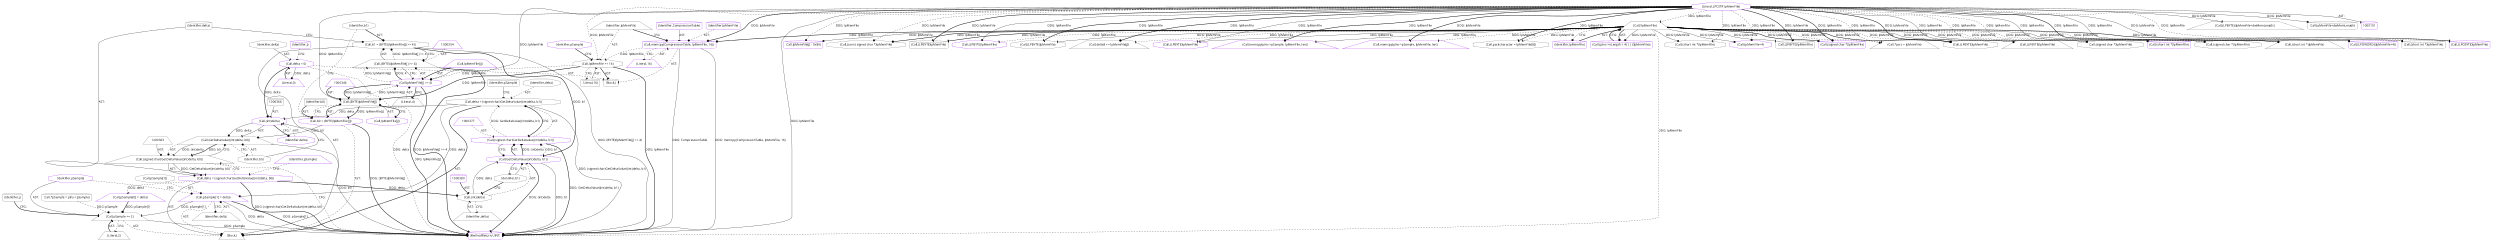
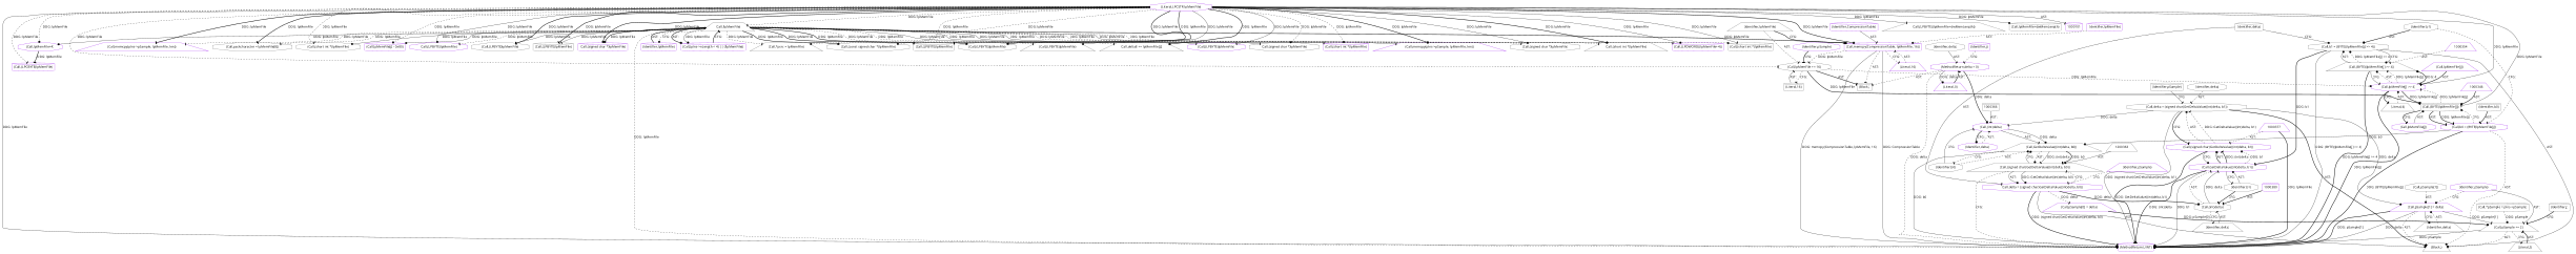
  digraph {
    fontname="Open Sans"
    node [color=gray40 fontname="Open Sans" shape=octagon]
    edge [arrowhead=tee fontname="Open Sans" style=solid]
    n1 [color=purple label="(Call,pSample[1] = delta)" shape=trapezium]
    n2 [label="(Call,pSample += 2)" shape=trapezium]
    n3 [color=purple label="(MethodReturn,UINT)" shape=cylinder]
    n4 [label="(Identifier,delta)" shape=trapezium]
    n5 [label="(Block,)" shape=trapezium]
    n6 [label="(Literal,2)" shape=trapezium]
    n7 [label="(Call,delta = (signed char)GetDeltaValue((int)delta, b1))"]
    n8 [color=purple label="(Call,(signed char)GetDeltaValue((int)delta, b1))"]
    n9 [color=purple label="(Call,(int)delta)"]
    n10 [color=purple label="(Call,GetDeltaValue((int)delta, b1))"]
    n11 [label="(Call,GetDeltaValue((int)delta, b0))" shape=trapezium]
    n12 [color=purple label="(Identifier,delta)"]
    n13 [label="(Identifier,b1)"]
    n14 [label="(Call,(int)delta)"]
    n15 [label="(Identifier,delta)" shape=trapezium]
    n16 [color=purple label="(Call,delta = (signed char)GetDeltaValue((int)delta, b0))"]
    n17 [label="(Call,(signed char)GetDeltaValue((int)delta, b0))" shape=trapezium]
    n18 [color=purple label="(Call,pSample[0] = delta)" shape=trapezium]
    n19 [label="(Identifier,b0)"]
-   n20 [color=purple label="(Call,delta = 0)"]
+   n20 [color=purple label="(MethodReturn,delta = 0)"]
    n21 [color=purple label="(Literal,0)" shape=trapezium]
    n22 [label="(Block,)" shape=cylinder]
    n23 [color=purple label="(Call,b0 = (BYTE)lpMemFile[j])"]
    n24 [label="(Call,(BYTE)lpMemFile[j])" shape=cylinder]
    n25 [color=purple label="(Call,lpMemFile[j] >> 4)"]
    n26 [color=purple label="(Call,lpMemFile[j])"]
    n27 [label="(Call,(BYTE)(lpMemFile[j] >> 4))" shape=trapezium]
    n28 [label="(Literal,4)" shape=trapezium]
    n29 [label="(Call,b1 = (BYTE)(lpMemFile[j] >> 4))"]
    n30 [label="(Call,lpMemFile += 16)"]
    n31 [label="(Literal,16)" shape=cylinder]
    n32 [color=purple label="(Call,memcpy(CompressionTable, lpMemFile, 16))" shape=cylinder]
    n33 [color=purple label="(Literal,16)" shape=trapezium]
    n34 [label="(Call,!lpMemFile)" shape=trapezium]
    n35 [label="(Call,(const signed char *)lpMemFile)"]
    n36 [label="(Call,(LPBYTE)lpMemFile)" shape=cylinder]
    n37 [label="(Call,delta8 += lpMemFile[j])" shape=trapezium]
    n38 [color=purple label="(Call,(LPBYTE)lpMemFile)"]
    n39 [color=purple label="(Call,memcpy(pIns->pSample, lpMemFile, len))" shape=trapezium]
    n40 [color=purple label="(Call,memcpy(pIns->pSample, lpMemFile, len))" shape=trapezium]
    n41 [label="(Call,packcharacter = lpMemFile[8])"]
    n42 [label="(Call,(short int *)lpMemFile)"]
    n43 [color=purple label="(Call,lpMemFile+4)"]
    n44 [color=purple label="(Call,lpMemFile[j] - 0x80)" shape=cylinder]
    n45 [color=purple label="(Call,(LPBYTE)lpMemFile)"]
    n46 [label="(Call,(LPBYTE)lpMemFile)"]
    n47 [label="(Call,(LPBYTE)lpMemFile)" shape=cylinder]
    n48 [color=purple label="(Identifier,lpMemFile)" shape=cylinder]
    n49 [color=purple label="(Call,(signed char *)lpMemFile)" shape=cylinder]
    n50 [label="(Call,*psrc = lpMemFile)" shape=trapezium]
    n51 [label="(Call,(LPBYTE)lpMemFile)"]
    n52 [label="(Call,(LPBYTE)lpMemFile)" shape=trapezium]
    n53 [label="(Call,(signed char *)lpMemFile)"]
    n54 [color=purple label="(Call,(short int *)lpMemFile)" shape=cylinder]
    n55 [label="(Call,(signed char *)lpMemFile)"]
    n56 [label="(Call,(short int *)lpMemFile)" shape=trapezium]
    n57 [color=purple label="(Call,(LPDWORD)(lpMemFile+4))" shape=cylinder]
    n58 [color=purple label="(Call,(pIns->nLength < 4) || (!lpMemFile))" shape=cylinder]
    n59 [label="(Call,(short int *)lpMemFile)" shape=cylinder]
    n60 [color=purple label="(Call,(LPCBYTE)lpMemFile)" shape=cylinder]
    n61 [color=purple label="(Literal,LPCSTR lpMemFile)"]
    n62 [label="(Call,(LPBYTE)(lpMemFile+dwMemLength))" shape=trapezium]
    n63 [label="(Call,lpMemFile+dwMemLength)" shape=cylinder]
    1000101 [color=purple shape=cylinder]
    n65 [label="(Identifier,j)" shape=cylinder]
    n66 [label="(Identifier,delta)"]
    n67 [color=purple label="(Identifier,pSample)" shape=trapezium]
    n68 [label="(Identifier,b1)"]
    n69 [label="(Identifier,delta)" shape=cylinder]
    n70 [color=purple label="(Call,lpMemFile[j])" shape=trapezium]
    n71 [label="(Identifier,lpMemFile)" shape=trapezium]
    n72 [color=purple label="(Identifier,pSample)"]
    n73 [label="(Call,*pSample = pIns->pSample)" shape=cylinder]
    n74 [color=purple label="(Identifier,pSample)"]
    n75 [label="(Identifier,b0)" shape=cylinder]
    n76 [label="(Identifier,delta)"]
    n77 [label="(Identifier,pSample)" shape=cylinder]
    n78 [color=purple label="(Identifier,CompressionTable)" shape=cylinder]
    n79 [color=purple label="(Identifier,j)" shape=cylinder]
    n80 [color=purple label="(Identifier,lpMemFile)" shape=cylinder]
    n81 [label="(Call,pSample[1])"]
    1000377 [color=purple shape=trapezium]
    1000380 [color=purple shape=cylinder]
    n84 [label=1200363 shape=trapezium]
    1000366 [shape=cylinder]
    1000346 [color=purple shape=trapezium]
    1000354 [color=purple shape=trapezium]
    n1 -> n2 [label="DDG: pSample[1]"]
    n1 -> n3 [label="DDG: pSample[1]" style=bold]
    n1 -> n3 [arrowhead=dot label="DDG: delta"]
    n1 -> n4 [arrowhead=dot label="CFG: "]
    n1 -> n5 [arrowhead=dot label="AST: " style=dashed]
    n2 -> n3 [arrowhead=dot label="DDG: pSample"]
    n2 -> n5 [label="AST: " style=dashed]
    n2 -> n6 [label="CFG: " style=dashed]
    n4 -> n1 [arrowhead=dot label="AST: " style=dashed]
    n6 -> n2 [label="AST: " style=bold]
    n7 -> n1 [arrowhead=dot label="DDG: delta"]
    n7 -> n3 [label="DDG: (signed char)GetDeltaValue((int)delta, b1)"]
    n7 -> n5 [arrowhead=dot label="AST: " style=bold]
    n7 -> n8 [label="CFG: " style=bold]
    n7 -> n9 [label="DDG: delta"]
    n8 -> n3 [arrowhead=dot label="DDG: GetDeltaValue((int)delta, b1)" style=bold]
    n8 -> n7 [arrowhead=dot label="AST: " style=dashed]
    n8 -> n7 [label="DDG: GetDeltaValue((int)delta, b1)" style=dashed]
    n8 -> n10 [arrowhead=dot label="CFG: "]
    n9 -> n11 [label="AST: "]
    n9 -> n11 [arrowhead=dot label="DDG: delta"]
    n9 -> n12 [arrowhead=dot label="CFG: " style=bold]
    n10 -> n3 [label="DDG: (int)delta" style=bold]
    n10 -> n3 [arrowhead=dot label="DDG: b1"]
    n10 -> n8 [arrowhead=dot label="AST: " style=bold]
    n10 -> n8 [label="DDG: (int)delta" style=bold]
    n10 -> n8 [arrowhead=dot label="DDG: b1" style=dashed]
    n10 -> n13 [label="CFG: "]
    n11 -> n3 [arrowhead=dot label="DDG: b0"]
    n11 -> n17 [arrowhead=dot label="AST: " style=dashed]
    n11 -> n17 [label="DDG: (int)delta"]
    n11 -> n17 [label="DDG: b0" style=bold]
    n11 -> n19 [label="CFG: " style=dashed]
    n12 -> n9 [label="AST: " style=dashed]
    n13 -> n10 [arrowhead=dot label="AST: "]
    n13 -> n14 [label="CFG: " style=bold]
    n14 -> n10 [label="AST: " style=dashed]
    n14 -> n10 [label="DDG: delta"]
    n14 -> n15 [label="CFG: " style=dashed]
    n15 -> n14 [label="AST: "]
    n16 -> n3 [label="DDG: (signed char)GetDeltaValue((int)delta, b0)" style=bold]
    n16 -> n5 [arrowhead=dot label="AST: "]
    n16 -> n14 [arrowhead=dot label="DDG: delta" style=bold]
    n16 -> n17 [label="CFG: " style=dashed]
    n16 -> n18 [label="DDG: delta" style=dashed]
    n17 -> n3 [arrowhead=dot label="CFG: " style=dashed]
    n17 -> n11 [arrowhead=dot label="CFG: "]
    n17 -> n16 [arrowhead=dot label="AST: "]
    n17 -> n16 [arrowhead=dot label="DDG: GetDeltaValue((int)delta, b0)"]
    n18 -> n2 [arrowhead=dot label="DDG: pSample[0]" style=bold]
    n19 -> n9 [label="CFG: "]
    n19 -> n11 [arrowhead=dot label="AST: " style=dashed]
    n20 -> n3 [label="DDG: delta" style=dashed]
    n20 -> n9 [arrowhead=dot label="DDG: delta" style=bold]
    n20 -> n21 [arrowhead=dot label="DDG: delta"]
    n20 -> n22 [label="AST: " style=dashed]
    n21 -> n20 [label="AST: " style=bold]
    n23 -> n3 [arrowhead=dot label="DDG: (BYTE)lpMemFile[j]" style=bold]
    n23 -> n5 [arrowhead=dot label="AST: " style=dashed]
    n23 -> n11 [arrowhead=dot label="DDG: b0"]
    n23 -> n24 [arrowhead=dot label="CFG: " style=dashed]
    n24 -> n23 [label="AST: " style=bold]
    n24 -> n23 [label="DDG: lpMemFile[j]" style=bold]
    n24 -> n25 [label="DDG: lpMemFile[j]" style=dashed]
    n24 -> n26 [label="CFG: " style=bold]
    n25 -> n3 [arrowhead=dot label="DDG: lpMemFile[j]" style=bold]
    n25 -> n24 [label="DDG: lpMemFile[j]" style=bold]
    n25 -> n27 [arrowhead=dot label="AST: " style=dashed]
    n25 -> n27 [label="DDG: lpMemFile[j]" style=dashed]
    n25 -> n27 [arrowhead=dot label="DDG: 4" style=bold]
    n25 -> n28 [label="CFG: " style=bold]
    n26 -> n24 [arrowhead=dot label="AST: "]
    n27 -> n3 [arrowhead=dot label="DDG: lpMemFile[j] >> 4" style=bold]
    n27 -> n25 [label="CFG: "]
    n27 -> n29 [arrowhead=dot label="AST: "]
    n27 -> n29 [arrowhead=dot label="DDG: lpMemFile[j] >> 4" style=dashed]
    n28 -> n25 [arrowhead=dot label="AST: " style=dashed]
    n29 -> n3 [arrowhead=dot label="DDG: (BYTE)(lpMemFile[j] >> 4)"]
    n29 -> n5 [arrowhead=dot label="AST: "]
    n29 -> n10 [label="DDG: b1" style=bold]
    n29 -> n27 [arrowhead=dot label="CFG: "]
-   n30 -> n3 [arrowhead=dot label="DDG: lpMemFile" style=bold]
+   1000377 -> n3 [arrowhead=dot label="DDG: lpMemFile" style=bold]
    n30 -> n22 [label="AST: " style=bold]
    n30 -> n24 [arrowhead=dot label="DDG: lpMemFile" style=bold]
    n30 -> n25 [arrowhead=dot label="DDG: lpMemFile" style=dashed]
    n30 -> n31 [label="CFG: " style=dashed]
    n31 -> n30 [label="AST: "]
    n32 -> n3 [arrowhead=dot label="DDG: CompressionTable"]
    n32 -> n3 [arrowhead=dot label="DDG: memcpy(CompressionTable, lpMemFile, 16)"]
    n32 -> n22 [label="AST: " style=dashed]
    n32 -> n30 [label="DDG: lpMemFile" style=dashed]
    n32 -> n33 [label="CFG: " style=dashed]
    n33 -> n32 [label="AST: " style=dashed]
    n34 -> n3 [label="DDG: lpMemFile" style=dashed]
    n34 -> n32 [arrowhead=dot label="DDG: lpMemFile" style=bold]
    n34 -> n35 [arrowhead=dot label="DDG: lpMemFile" style=bold]
    n34 -> n36 [label="DDG: lpMemFile" style=bold]
    n34 -> n37 [label="DDG: lpMemFile" style=dashed]
    n34 -> n38 [label="DDG: lpMemFile"]
    n34 -> n39 [label="DDG: lpMemFile"]
    n34 -> n40 [label="DDG: lpMemFile" style=dashed]
    n34 -> n41 [label="DDG: lpMemFile" style=dashed]
    n34 -> n42 [arrowhead=dot label="DDG: lpMemFile"]
    n34 -> n43 [arrowhead=dot label="DDG: lpMemFile"]
    n34 -> n44 [arrowhead=dot label="DDG: lpMemFile"]
    n34 -> n45 [label="DDG: lpMemFile" style=dashed]
    n34 -> n46 [label="DDG: lpMemFile"]
    n34 -> n47 [label="DDG: lpMemFile"]
    n34 -> n48 [arrowhead=dot label="CFG: " style=dashed]
    n34 -> n49 [arrowhead=dot label="DDG: lpMemFile" style=bold]
    n34 -> n50 [label="DDG: lpMemFile" style=dashed]
    n34 -> n51 [arrowhead=dot label="DDG: lpMemFile" style=bold]
    n34 -> n52 [label="DDG: lpMemFile" style=dashed]
    n34 -> n53 [label="DDG: lpMemFile"]
    n34 -> n54 [label="DDG: lpMemFile"]
    n34 -> n55 [label="DDG: lpMemFile" style=dashed]
    n34 -> n56 [label="DDG: lpMemFile" style=dashed]
    n34 -> n57 [label="DDG: lpMemFile"]
    n34 -> n58 [arrowhead=dot label="AST: " style=bold]
    n34 -> n58 [arrowhead=dot label="DDG: lpMemFile"]
    n34 -> n59 [arrowhead=dot label="DDG: lpMemFile" style=dashed]
-   n34 -> n60 [label="DDG: lpMemFile" style=bold]
+   n43 -> n60 [label="DDG: lpMemFile" style=bold]
    n48 -> n34 [arrowhead=dot label="AST: " style=bold]
    n58 -> n34 [label="CFG: " style=bold]
    n61 -> n3 [label="DDG: lpMemFile"]
    n61 -> n24 [label="DDG: lpMemFile"]
    n61 -> n25 [arrowhead=dot label="DDG: lpMemFile"]
    n61 -> n30 [label="DDG: lpMemFile" style=dashed]
    n61 -> n32 [arrowhead=dot label="DDG: lpMemFile" style=bold]
    n61 -> n34 [label="DDG: lpMemFile" style=dashed]
    n61 -> n35 [arrowhead=dot label="DDG: lpMemFile" style=dashed]
    n61 -> n36 [label="DDG: lpMemFile" style=bold]
    n61 -> n37 [arrowhead=dot label="DDG: lpMemFile" style=bold]
    n61 -> n38 [label="DDG: lpMemFile"]
    n61 -> n39 [arrowhead=dot label="DDG: lpMemFile" style=bold]
    n61 -> n40 [label="DDG: lpMemFile" style=bold]
    n61 -> n41 [label="DDG: lpMemFile" style=bold]
    n61 -> n42 [label="DDG: lpMemFile" style=dashed]
    n61 -> n43 [arrowhead=dot label="DDG: lpMemFile" style=dashed]
    n61 -> n44 [arrowhead=dot label="DDG: lpMemFile" style=dashed]
    n61 -> n45 [arrowhead=dot label="DDG: lpMemFile"]
    n61 -> n46 [label="DDG: lpMemFile" style=bold]
    n61 -> n47 [label="DDG: lpMemFile" style=bold]
    n61 -> n49 [arrowhead=dot label="DDG: lpMemFile" style=bold]
    n61 -> n50 [arrowhead=dot label="DDG: lpMemFile" style=dashed]
    n61 -> n51 [arrowhead=dot label="DDG: lpMemFile" style=bold]
    n61 -> n52 [arrowhead=dot label="DDG: lpMemFile"]
    n61 -> n53 [arrowhead=dot label="DDG: lpMemFile" style=dashed]
    n61 -> n54 [arrowhead=dot label="DDG: lpMemFile" style=dashed]
    n61 -> n55 [arrowhead=dot label="DDG: lpMemFile"]
    n61 -> n56 [arrowhead=dot label="DDG: lpMemFile" style=bold]
    n61 -> n57 [arrowhead=dot label="DDG: lpMemFile"]
    n61 -> n59 [label="DDG: lpMemFile"]
    n61 -> n60 [label="DDG: lpMemFile" style=dashed]
    n61 -> n62 [label="DDG: lpMemFile"]
    n61 -> n63 [arrowhead=dot label="DDG: lpMemFile"]
    n61 -> 1000101 [label="AST: "]
    n65 -> n2 [label="CFG: " style=bold]
    n66 -> n7 [label="AST: " style=dashed]
    n67 -> n16 [label="CFG: " style=dashed]
    n68 -> n23 [label="CFG: " style=dashed]
    n68 -> n29 [arrowhead=dot label="AST: " style=bold]
    n69 -> n16 [label="AST: "]
    n69 -> n29 [arrowhead=dot label="CFG: "]
    n70 -> n25 [label="AST: " style=bold]
    n71 -> n30 [label="AST: " style=dashed]
    n71 -> n32 [arrowhead=dot label="CFG: " style=bold]
    n72 -> n30 [label="CFG: " style=bold]
    n73 -> n2 [arrowhead=dot label="DDG: pSample" style=dashed]
    n74 -> n1 [arrowhead=dot label="CFG: " style=dashed]
    n74 -> n2 [label="AST: "]
    n75 -> n23 [label="AST: " style=bold]
    n76 -> n20 [label="AST: "]
    n77 -> n7 [label="CFG: "]
    n78 -> n32 [label="AST: "]
    n79 -> n20 [label="CFG: " style=dashed]
    n80 -> n32 [arrowhead=dot label="AST: " style=dashed]
    n81 -> n1 [arrowhead=dot label="AST: " style=dashed]
    1000377 -> n8 [label="AST: " style=dashed]
    1000380 -> n14 [label="AST: " style=bold]
    n84 -> n17 [arrowhead=dot label="AST: "]
    1000366 -> n9 [label="AST: "]
    1000346 -> n24 [arrowhead=dot label="AST: " style=bold]
    1000354 -> n27 [label="AST: " style=dashed]
  }
